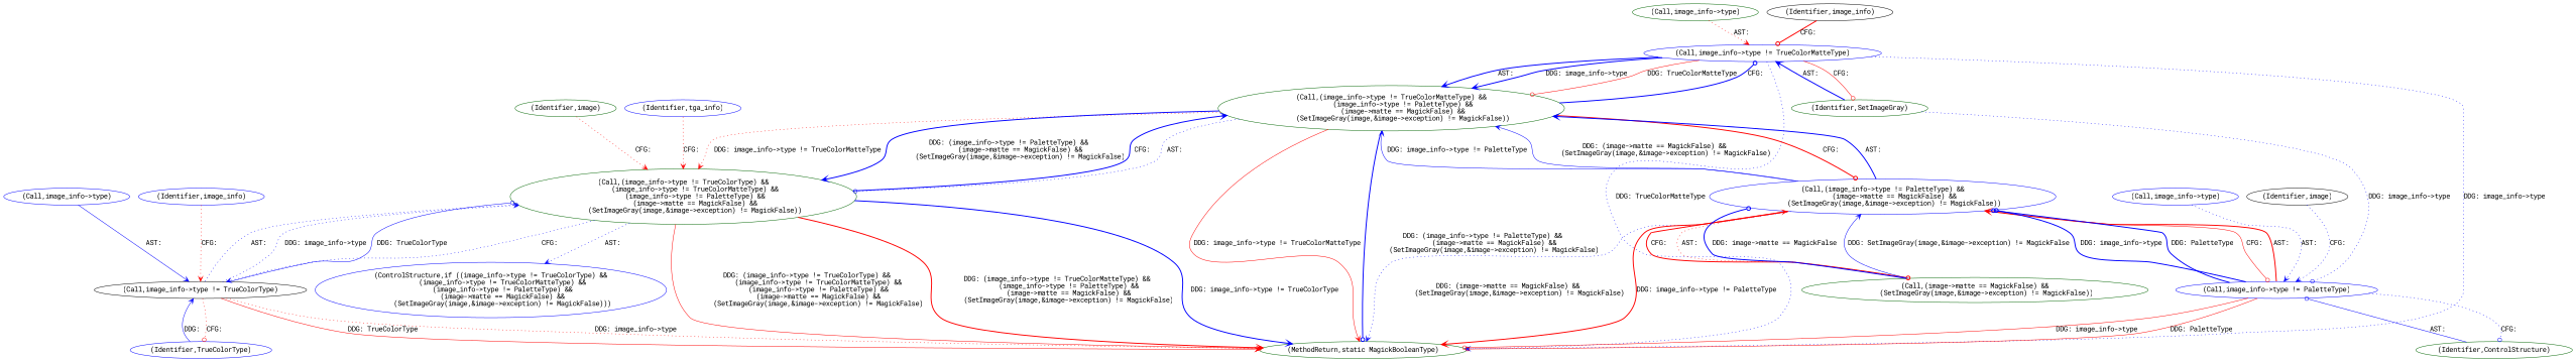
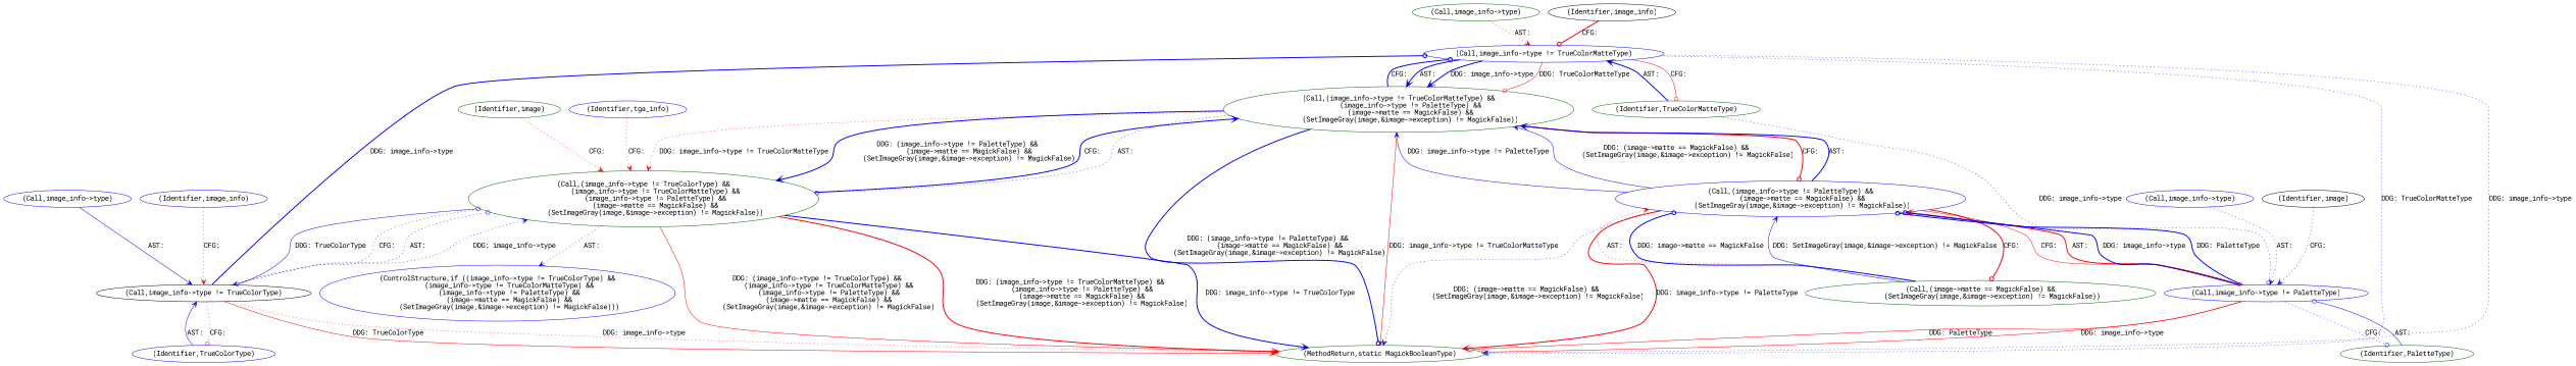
  digraph {
    fontname="Roboto Mono"
    node [color=blue fontname="Roboto Mono"]
    edge [arrowhead=vee color=blue fontname="Roboto Mono" style=dotted]
    n1 [label="(Call,image_info->type != TrueColorMatteType)"]
    n2 [color=darkgreen label="(Call,(image_info->type != TrueColorMatteType) &&\n      (image_info->type != PaletteType) &&\n      (image->matte == MagickFalse) &&\n      (SetImageGray(image,&image->exception) != MagickFalse))"]
    n3 [color=darkgreen label="(MethodReturn,static MagickBooleanType)"]
-   n4 [color=darkgreen label="(Identifier,SetImageGray)"]
+   n4 [color=darkgreen label="(Identifier,TrueColorMatteType)"]
    n5 [color=darkgreen label="(Call,(image_info->type != TrueColorType) &&\n      (image_info->type != TrueColorMatteType) &&\n      (image_info->type != PaletteType) &&\n      (image->matte == MagickFalse) &&\n      (SetImageGray(image,&image->exception) != MagickFalse))"]
    n6 [label="(Call,(image_info->type != PaletteType) &&\n      (image->matte == MagickFalse) &&\n      (SetImageGray(image,&image->exception) != MagickFalse))"]
    n7 [label="(Call,image_info->type != PaletteType)"]
-   n8 [color=darkgreen label="(Identifier,ControlStructure)"]
+   n8 [color=darkgreen label="(Identifier,PaletteType)"]
    n9 [color=black label="(Call,image_info->type != TrueColorType)"]
    n10 [label="(Identifier,TrueColorType)"]
    n11 [label="(ControlStructure,if ((image_info->type != TrueColorType) &&\n      (image_info->type != TrueColorMatteType) &&\n      (image_info->type != PaletteType) &&\n      (image->matte == MagickFalse) &&\n      (SetImageGray(image,&image->exception) != MagickFalse)))"]
    n12 [color=darkgreen label="(Call,(image->matte == MagickFalse) &&\n      (SetImageGray(image,&image->exception) != MagickFalse))"]
    n13 [color=darkgreen label="(Identifier,image)"]
    n14 [color=darkgreen label="(Call,image_info->type)"]
    n15 [color=black label="(Identifier,image_info)"]
    n16 [color=black label="(Identifier,image)"]
    n17 [label="(Call,image_info->type)"]
    n18 [label="(Identifier,tga_info)"]
    n19 [label="(Identifier,image_info)"]
    n20 [label="(Call,image_info->type)"]
    n1 -> n2 [label="AST: " style=bold]
    n1 -> n2 [label="DDG: image_info->type" style=bold]
    n1 -> n2 [arrowhead=odot color=red label="DDG: TrueColorMatteType" style=solid]
    n1 -> n3 [arrowhead=odot label="DDG: TrueColorMatteType"]
    n1 -> n3 [label="DDG: image_info->type"]
    n1 -> n4 [arrowhead=odot color=red label="CFG: " style=solid]
    n2 -> n1 [arrowhead=odot label="CFG: " style=bold]
    n2 -> n3 [color=red label="DDG: image_info->type != TrueColorMatteType" style=solid]
    n2 -> n3 [arrowhead=odot label="DDG: (image_info->type != PaletteType) &&\n      (image->matte == MagickFalse) &&\n      (SetImageGray(image,&image->exception) != MagickFalse)" style=bold]
    n2 -> n5 [arrowhead=odot label="AST: "]
    n2 -> n5 [color=red label="DDG: image_info->type != TrueColorMatteType"]
    n2 -> n5 [label="DDG: (image_info->type != PaletteType) &&\n      (image->matte == MagickFalse) &&\n      (SetImageGray(image,&image->exception) != MagickFalse)" style=bold]
    n2 -> n6 [arrowhead=odot color=red label="CFG: " style=bold]
    n4 -> n1 [label="AST: " style=bold]
    n4 -> n7 [arrowhead=odot label="DDG: image_info->type"]
    n5 -> n2 [label="CFG: " style=bold]
    n5 -> n3 [arrowhead=odot color=red label="DDG: (image_info->type != TrueColorType) &&\n      (image_info->type != TrueColorMatteType) &&\n      (image_info->type != PaletteType) &&\n      (image->matte == MagickFalse) &&\n      (SetImageGray(image,&image->exception) != MagickFalse)" style=solid]
    n5 -> n3 [color=red label="DDG: (image_info->type != TrueColorMatteType) &&\n      (image_info->type != PaletteType) &&\n      (image->matte == MagickFalse) &&\n      (SetImageGray(image,&image->exception) != MagickFalse)" style=bold]
    n5 -> n3 [label="DDG: image_info->type != TrueColorType" style=bold]
    n5 -> n9 [label="CFG: "]
    n5 -> n11 [label="AST: "]
    n6 -> n2 [label="AST: " style=bold]
    n6 -> n2 [label="DDG: image_info->type != PaletteType" style=solid]
    n6 -> n2 [label="DDG: (image->matte == MagickFalse) &&\n      (SetImageGray(image,&image->exception) != MagickFalse)" style=solid]
    n6 -> n3 [label="DDG: (image->matte == MagickFalse) &&\n      (SetImageGray(image,&image->exception) != MagickFalse)"]
    n6 -> n3 [color=red label="DDG: image_info->type != PaletteType" style=bold]
    n6 -> n7 [arrowhead=odot color=red label="CFG: " style=solid]
    n6 -> n12 [arrowhead=odot color=red label="CFG: " style=bold]
    n7 -> n3 [arrowhead=odot color=red label="DDG: image_info->type" style=solid]
    n7 -> n3 [arrowhead=odot color=red label="DDG: PaletteType" style=solid]
    n7 -> n6 [color=red label="AST: " style=bold]
    n7 -> n6 [arrowhead=odot label="DDG: image_info->type" style=bold]
    n7 -> n6 [arrowhead=odot label="DDG: PaletteType" style=bold]
    n7 -> n8 [arrowhead=odot label="CFG: "]
    n8 -> n7 [arrowhead=odot label="AST: " style=solid]
+   n9 -> n1 [arrowhead=odot label="DDG: image_info->type" style=bold]
    n9 -> n3 [color=red label="DDG: image_info->type"]
    n9 -> n3 [color=red label="DDG: TrueColorType" style=solid]
    n9 -> n5 [arrowhead=odot label="AST: "]
    n9 -> n5 [label="DDG: image_info->type"]
    n9 -> n5 [arrowhead=odot label="DDG: TrueColorType" style=solid]
    n9 -> n10 [arrowhead=odot color=red label="CFG: "]
-   n10 -> n9 [label="DDG: " style=solid]
+   n10 -> n9 [label="AST: " style=solid]
    n12 -> n6 [color=red label="AST: "]
    n12 -> n6 [arrowhead=odot label="DDG: image->matte == MagickFalse" style=bold]
    n12 -> n6 [label="DDG: SetImageGray(image,&image->exception) != MagickFalse" style=solid]
    n13 -> n5 [color=red label="CFG: "]
    n14 -> n1 [color=red label="AST: "]
    n15 -> n1 [arrowhead=odot color=red label="CFG: " style=bold]
    n16 -> n7 [label="CFG: "]
    n17 -> n9 [label="AST: " style=solid]
    n18 -> n5 [color=red label="CFG: "]
    n19 -> n9 [color=red label="CFG: "]
    n20 -> n7 [label="AST: "]
  }
